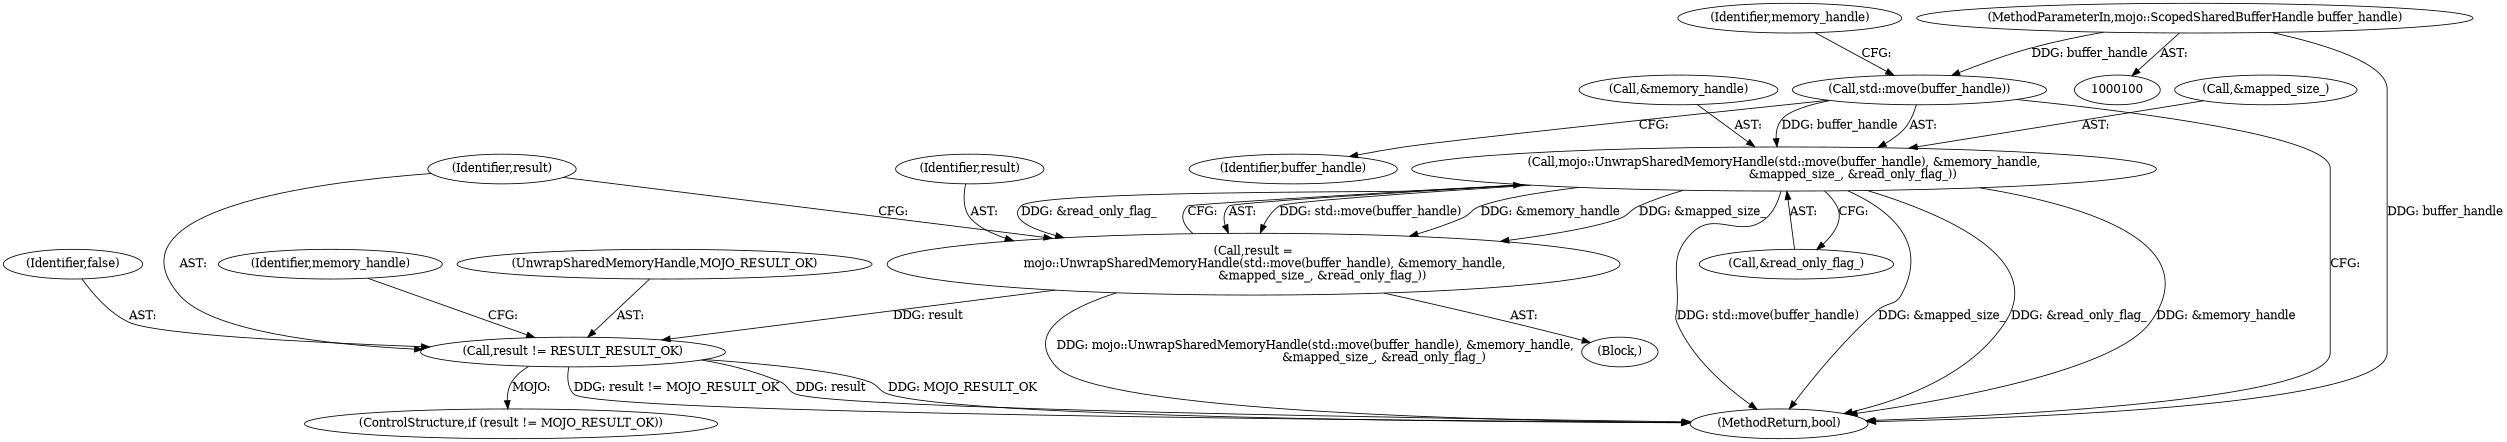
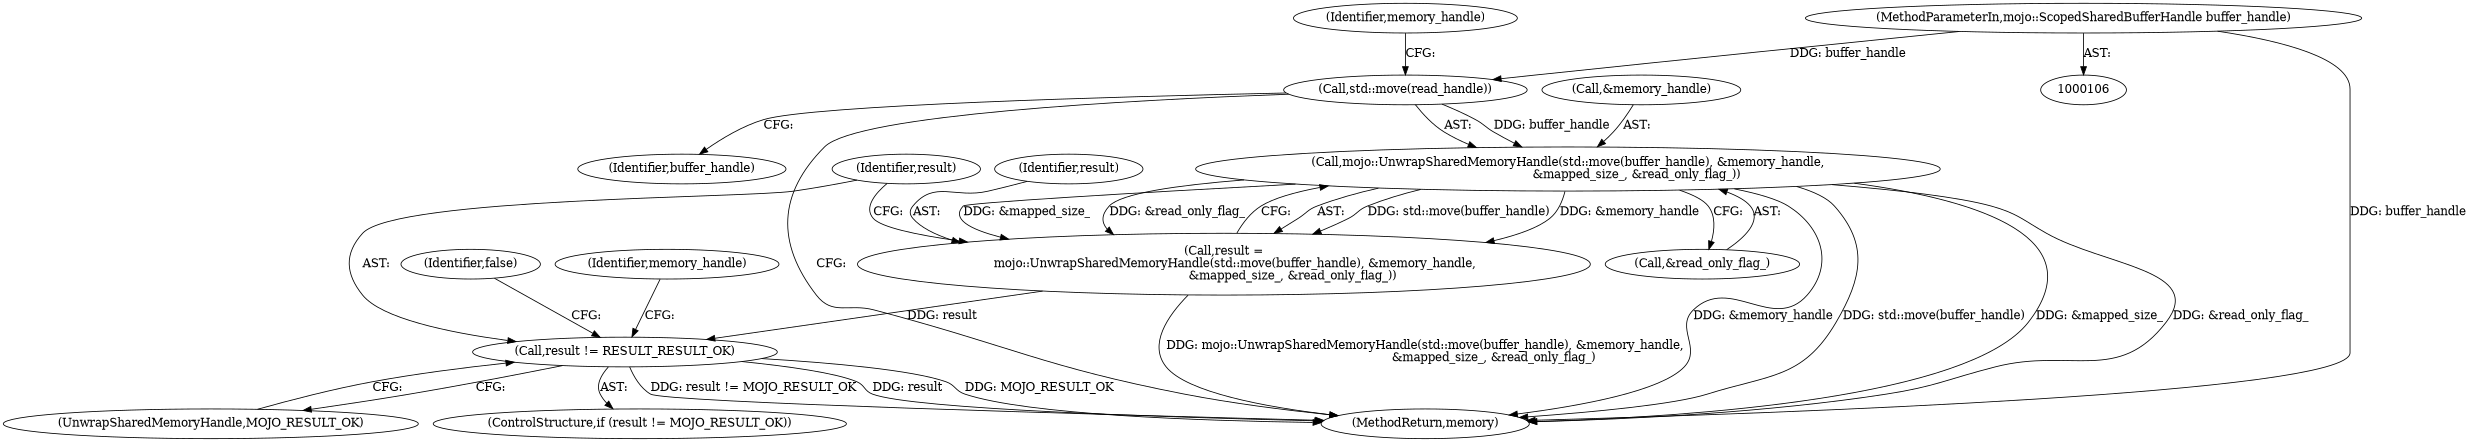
  digraph {
-   n1 [label="(Call,std::move(buffer_handle))"]
+   n1 [label="(Call,std::move(read_handle))"]
    n2 [label="(Call,mojo::UnwrapSharedMemoryHandle(std::move(buffer_handle), &memory_handle,\n                                     &mapped_size_, &read_only_flag_))"]
-   n3 [label="(MethodReturn,bool)"]
+   n3 [label="(MethodReturn,memory)"]
    n4 [label="(Identifier,buffer_handle)"]
    n5 [label="(Call,result =\n      mojo::UnwrapSharedMemoryHandle(std::move(buffer_handle), &memory_handle,\n                                     &mapped_size_, &read_only_flag_))"]
    n6 [label="(Call,&read_only_flag_)"]
    n7 [label="(MethodParameterIn,mojo::ScopedSharedBufferHandle buffer_handle)"]
-   1000100
+   1000100 [label=1000106]
    n9 [label="(Call,result != RESULT_RESULT_OK)"]
-   n10 [label="(Block,)"]
    n11 [label="(ControlStructure,if (result != MOJO_RESULT_OK))"]
    n12 [label="(UnwrapSharedMemoryHandle,MOJO_RESULT_OK)"]
    n13 [label="(Identifier,memory_handle)"]
-   n14 [label="(Call,&mapped_size_)"]
    n15 [label="(Identifier,result)"]
    n16 [label="(Identifier,result)"]
    n17 [label="(Identifier,false)"]
    n18 [label="(Call,&memory_handle)"]
    n19 [label="(Identifier,memory_handle)"]
    n1 -> n2 [label="AST: "]
    n1 -> n2 [label="DDG: buffer_handle"]
    n1 -> n3 [label="CFG: "]
    n1 -> n4 [label="CFG: "]
    n2 -> n3 [label="DDG: std::move(buffer_handle)"]
    n2 -> n3 [label="DDG: &mapped_size_"]
    n2 -> n3 [label="DDG: &read_only_flag_"]
    n2 -> n3 [label="DDG: &memory_handle"]
    n2 -> n5 [label="AST: "]
    n2 -> n5 [label="DDG: std::move(buffer_handle)"]
    n2 -> n5 [label="DDG: &memory_handle"]
    n2 -> n5 [label="DDG: &mapped_size_"]
    n2 -> n5 [label="DDG: &read_only_flag_"]
    n2 -> n6 [label="CFG: "]
    n5 -> n2 [label="CFG: "]
    n5 -> n3 [label="DDG: mojo::UnwrapSharedMemoryHandle(std::move(buffer_handle), &memory_handle,\n                                     &mapped_size_, &read_only_flag_)"]
    n5 -> n9 [label="DDG: result"]
-   n5 -> n10 [label="AST: "]
    n6 -> n2 [label="AST: "]
    n7 -> n1 [label="DDG: buffer_handle"]
    n7 -> n3 [label="DDG: buffer_handle"]
    n7 -> 1000100 [label="AST: "]
    n9 -> n3 [label="DDG: MOJO_RESULT_OK"]
    n9 -> n3 [label="DDG: result != MOJO_RESULT_OK"]
    n9 -> n3 [label="DDG: result"]
-   n9 -> n11 [label="MOJO: "]
-   n12 -> n9 [label="AST: "]
+   n9 -> n11 [label="AST: "]
+   n9 -> n12 [label="CFG: "]
+   n12 -> n9 [label="CFG: "]
    n13 -> n1 [label="CFG: "]
-   n14 -> n2 [label="AST: "]
    n15 -> n5 [label="CFG: "]
    n15 -> n9 [label="AST: "]
    n16 -> n5 [label="AST: "]
-   n17 -> n9 [label="AST: "]
+   n17 -> n9 [label="CFG: "]
    n18 -> n2 [label="AST: "]
    n19 -> n9 [label="CFG: "]
  }
